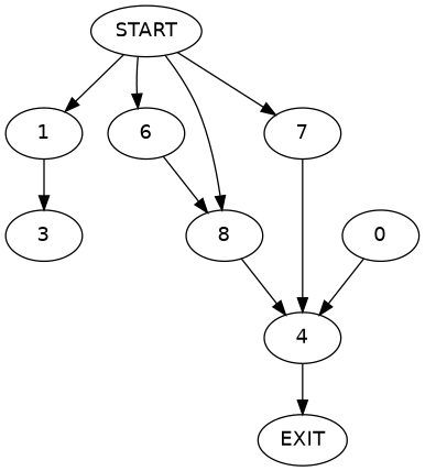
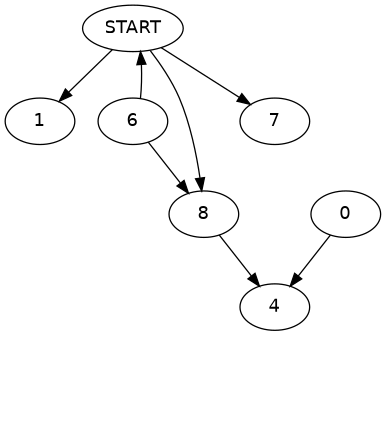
  digraph {
    fontname="DejaVu Sans"
    node [fontname="DejaVu Sans"]
    edge [fontname="DejaVu Sans"]
    n1 [label=START]
    1
    6
    7
    8
-   3
    4
-   n8 [label=EXIT]
    n9 [label=0]
    n1 -> 1
-   n1 -> 6
+   6 -> n1
    n1 -> 7
    n1 -> 8
-   1 -> 3
    6 -> 8
-   7 -> 4
    8 -> 4
-   4 -> n8
    n9 -> 4
  }
